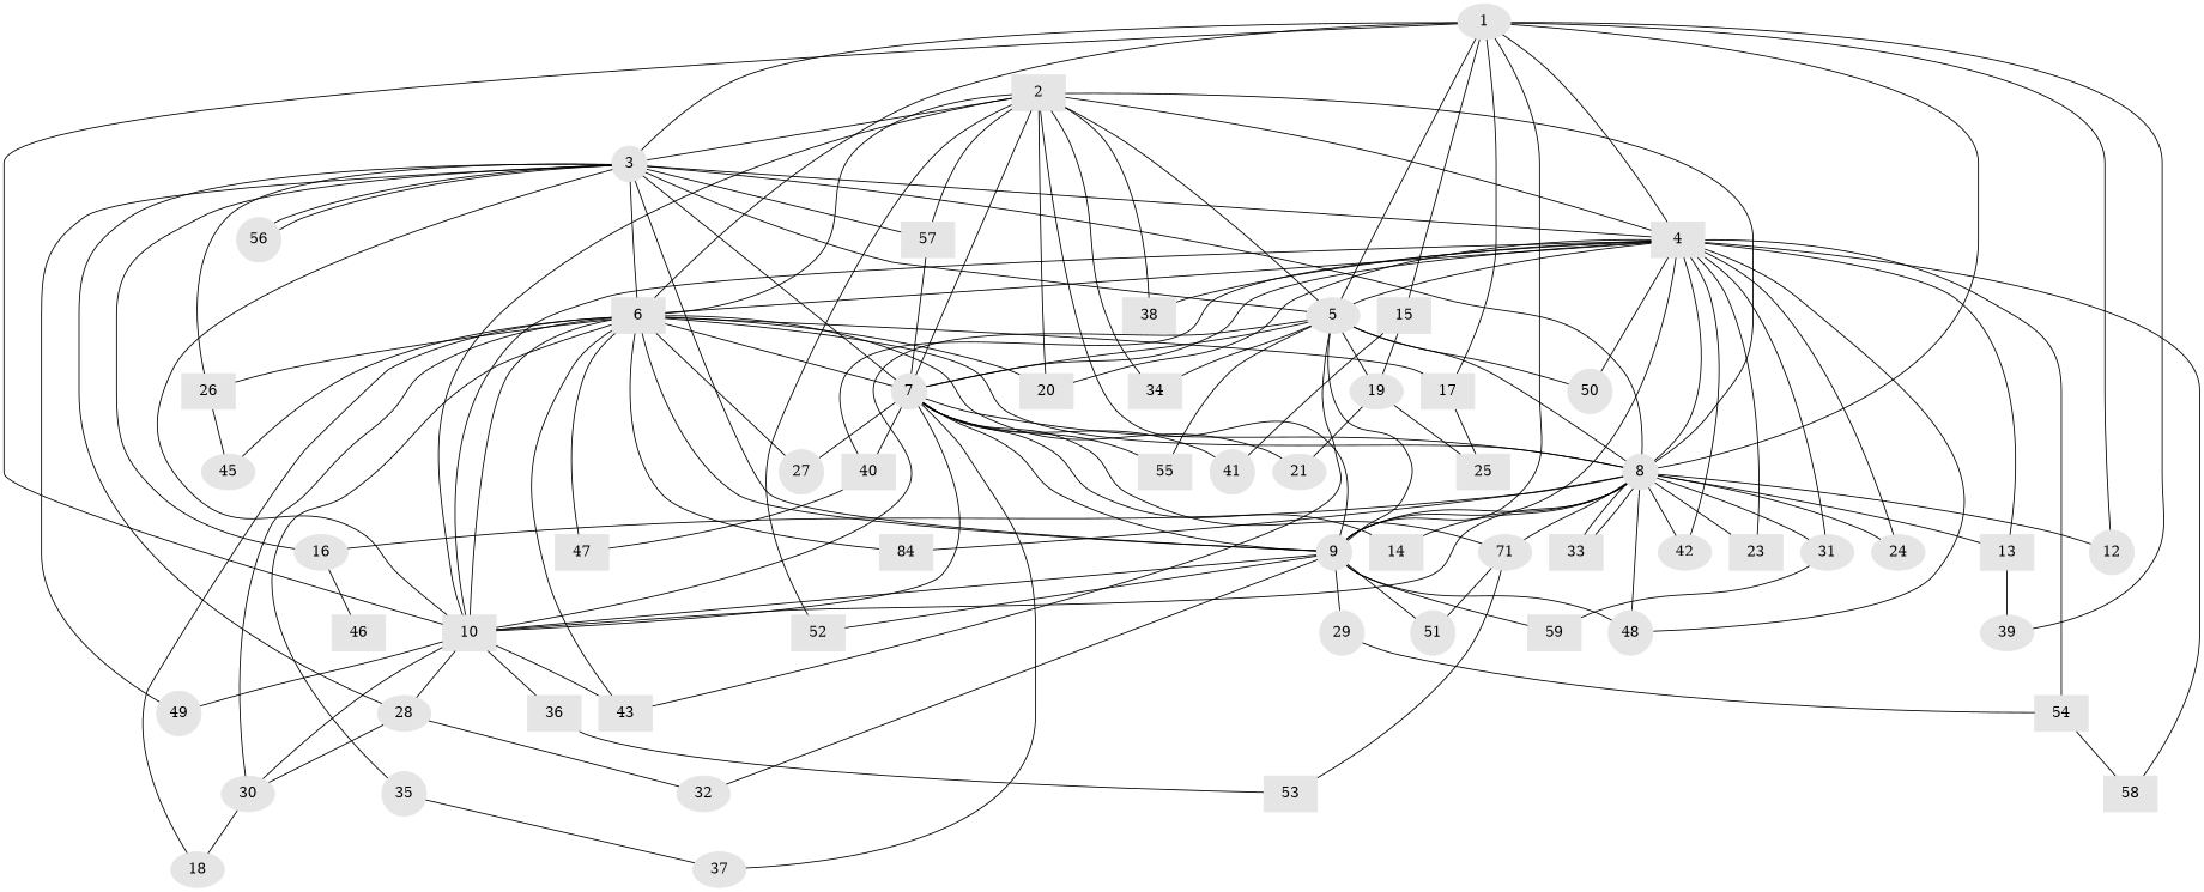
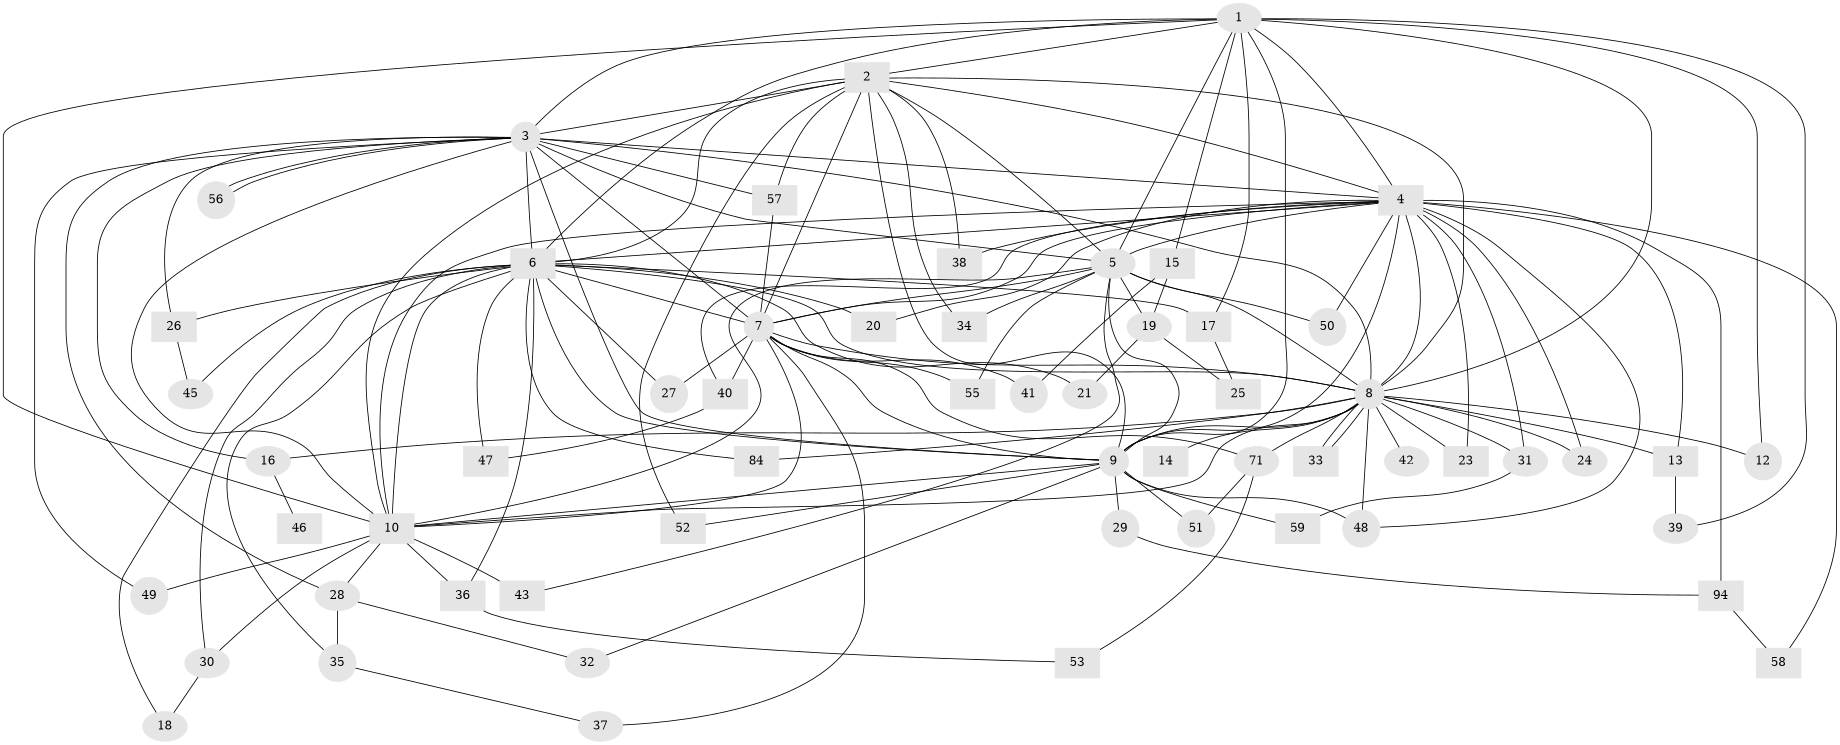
  graph {
    node [color=gray90 shape=box style=filled]
    1 [shape=ellipse]
    2
    3 [shape=circle]
    4
    5 [shape=ellipse]
    6
    8 [shape=circle]
    9 [shape=circle]
    10
    12 [shape=circle]
    15
    17
    39 [shape=ellipse]
    7 [shape=circle]
    34
    38
    52
    57
    16 [shape=ellipse]
    26
    28 [shape=ellipse]
    49 [shape=circle]
    56 [shape=circle]
    13
    20
    23
    24 [shape=ellipse]
    31 [shape=ellipse]
    40
    42 [shape=ellipse]
    48 [shape=circle]
    50 [shape=circle]
-   54
+   54 [label=94]
    58
    19 [shape=ellipse]
    43
    55
    18 [shape=ellipse]
    21 [shape=ellipse]
    27 [shape=circle]
    30 [shape=ellipse]
    35 [shape=circle]
    36
    n44 [label=84]
    45 [shape=ellipse]
    47
    n47 [label=71 shape=ellipse]
    14
    37 [shape=ellipse]
    41 [shape=circle]
    33
    29 [shape=circle]
    32 [shape=ellipse]
    51 [shape=circle]
    59
    25
    46
    53
-   20 -- 2
+   1 -- 2
    1 -- 3
    1 -- 4
    1 -- 5
    1 -- 6
    1 -- 8
    1 -- 9
    1 -- 10
    1 -- 12
    1 -- 15
    1 -- 17
    1 -- 39
    2 -- 3
    2 -- 4
    2 -- 5
    2 -- 6
    2 -- 8
    2 -- 9
    2 -- 10
    2 -- 7
    2 -- 34
    2 -- 38
    2 -- 52
    2 -- 57
    3 -- 4
    3 -- 5
    3 -- 6
    3 -- 8
    3 -- 9
    3 -- 10
    3 -- 7
    3 -- 57
    3 -- 16
    3 -- 26
    3 -- 28
    3 -- 49
    3 -- 56
    3 -- 56
    4 -- 5
    4 -- 6
    4 -- 8
    4 -- 9
    4 -- 10
    4 -- 7
    4 -- 38
    4 -- 13
    4 -- 20
    4 -- 23
    4 -- 24
    4 -- 31
    4 -- 40
-   4 -- 42
    4 -- 48
    4 -- 50
    4 -- 54
    4 -- 58
    5 -- 8
    5 -- 9
    5 -- 10
    5 -- 7
    5 -- 34
    5 -- 50
    5 -- 19
    5 -- 43
    5 -- 55
    6 -- 8
    6 -- 9
    6 -- 10
    6 -- 17
    6 -- 7
    6 -- 26
    6 -- 20
    6 -- 18
    6 -- 21
    6 -- 27
    6 -- 30
    6 -- 35
-   6 -- 43
+   6 -- 36
    6 -- n44
    6 -- 45
    6 -- 47
    8 -- 9
    8 -- 10
    8 -- 12
    8 -- 16
    8 -- 13
    8 -- 23
    8 -- 24
    8 -- 31
    8 -- 42
    8 -- 48
    8 -- n44
    8 -- n47
    8 -- 14
    8 -- 33
    8 -- 33
    9 -- 10
    9 -- 52
    9 -- 48
    9 -- 29
    9 -- 32
    9 -- 51
    9 -- 59
    10 -- 28
    10 -- 49
    10 -- 43
    10 -- 30
    10 -- 36
    15 -- 19
    15 -- 41
    17 -- 25
    7 -- 8
    7 -- 9
    7 -- 10
    7 -- 40
    7 -- 55
    7 -- 27
    7 -- n47
-   7 -- 14
    7 -- 37
    7 -- 41
    57 -- 7
    16 -- 46
    26 -- 45
-   28 -- 30
+   28 -- 35
    28 -- 32
    13 -- 39
    31 -- 59
    40 -- 47
    54 -- 58
    19 -- 21
    19 -- 25
    30 -- 18
    35 -- 37
    36 -- 53
    n47 -- 51
    n47 -- 53
    29 -- 54
  }
